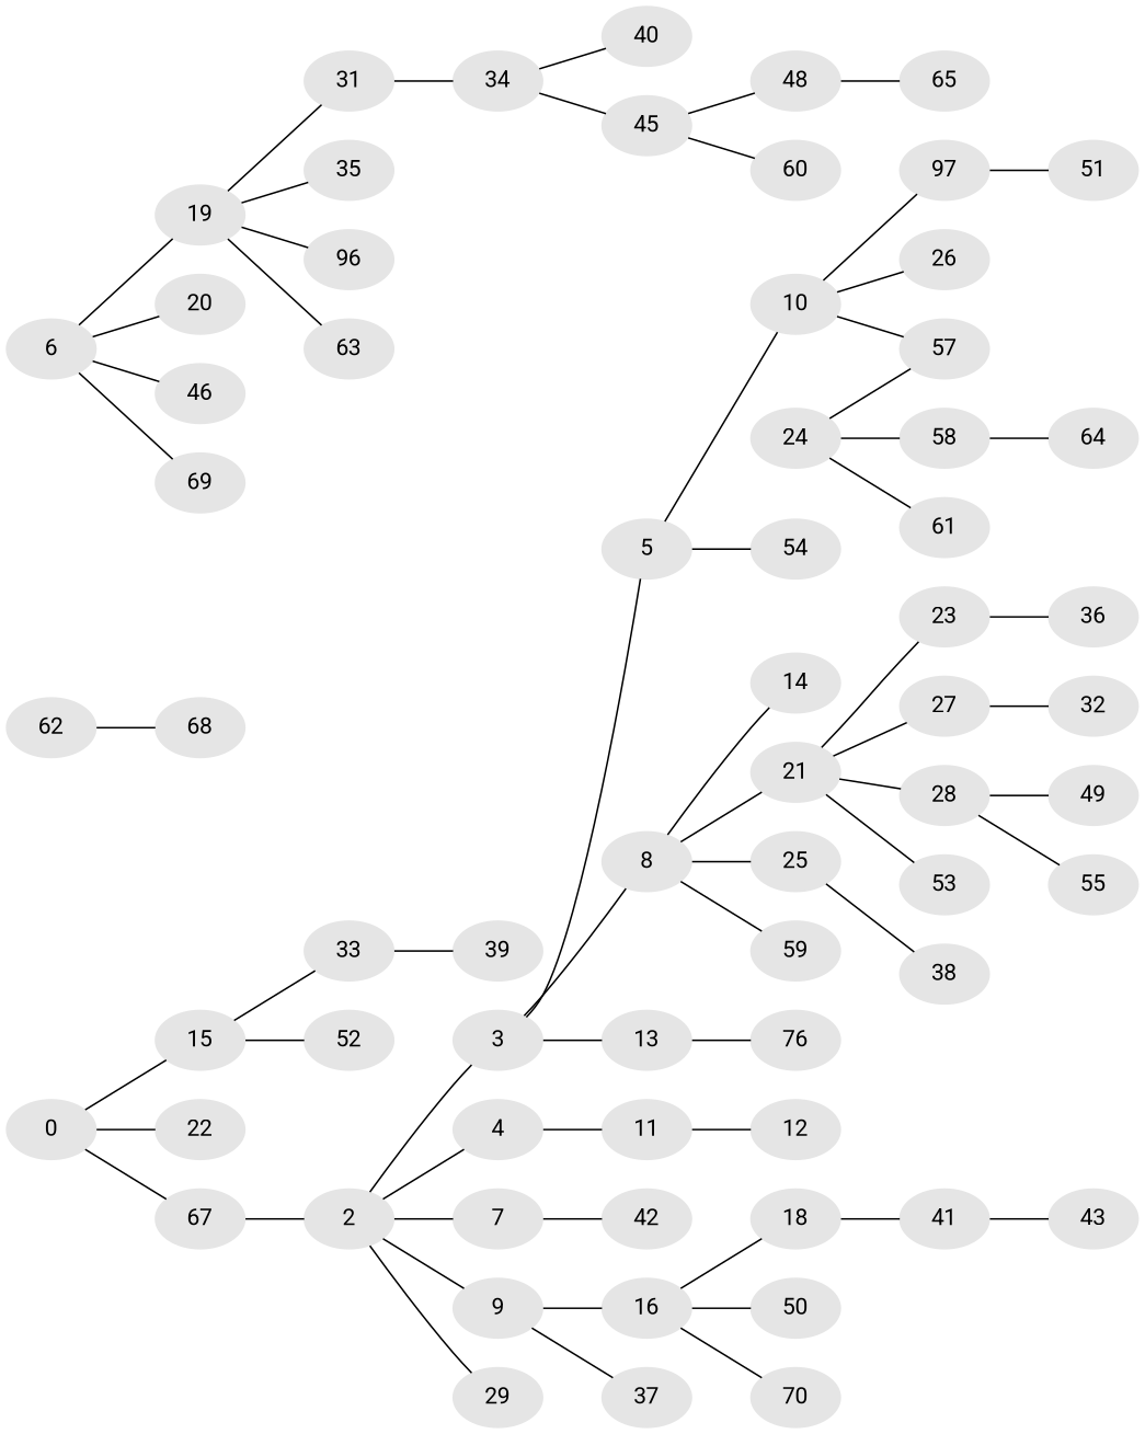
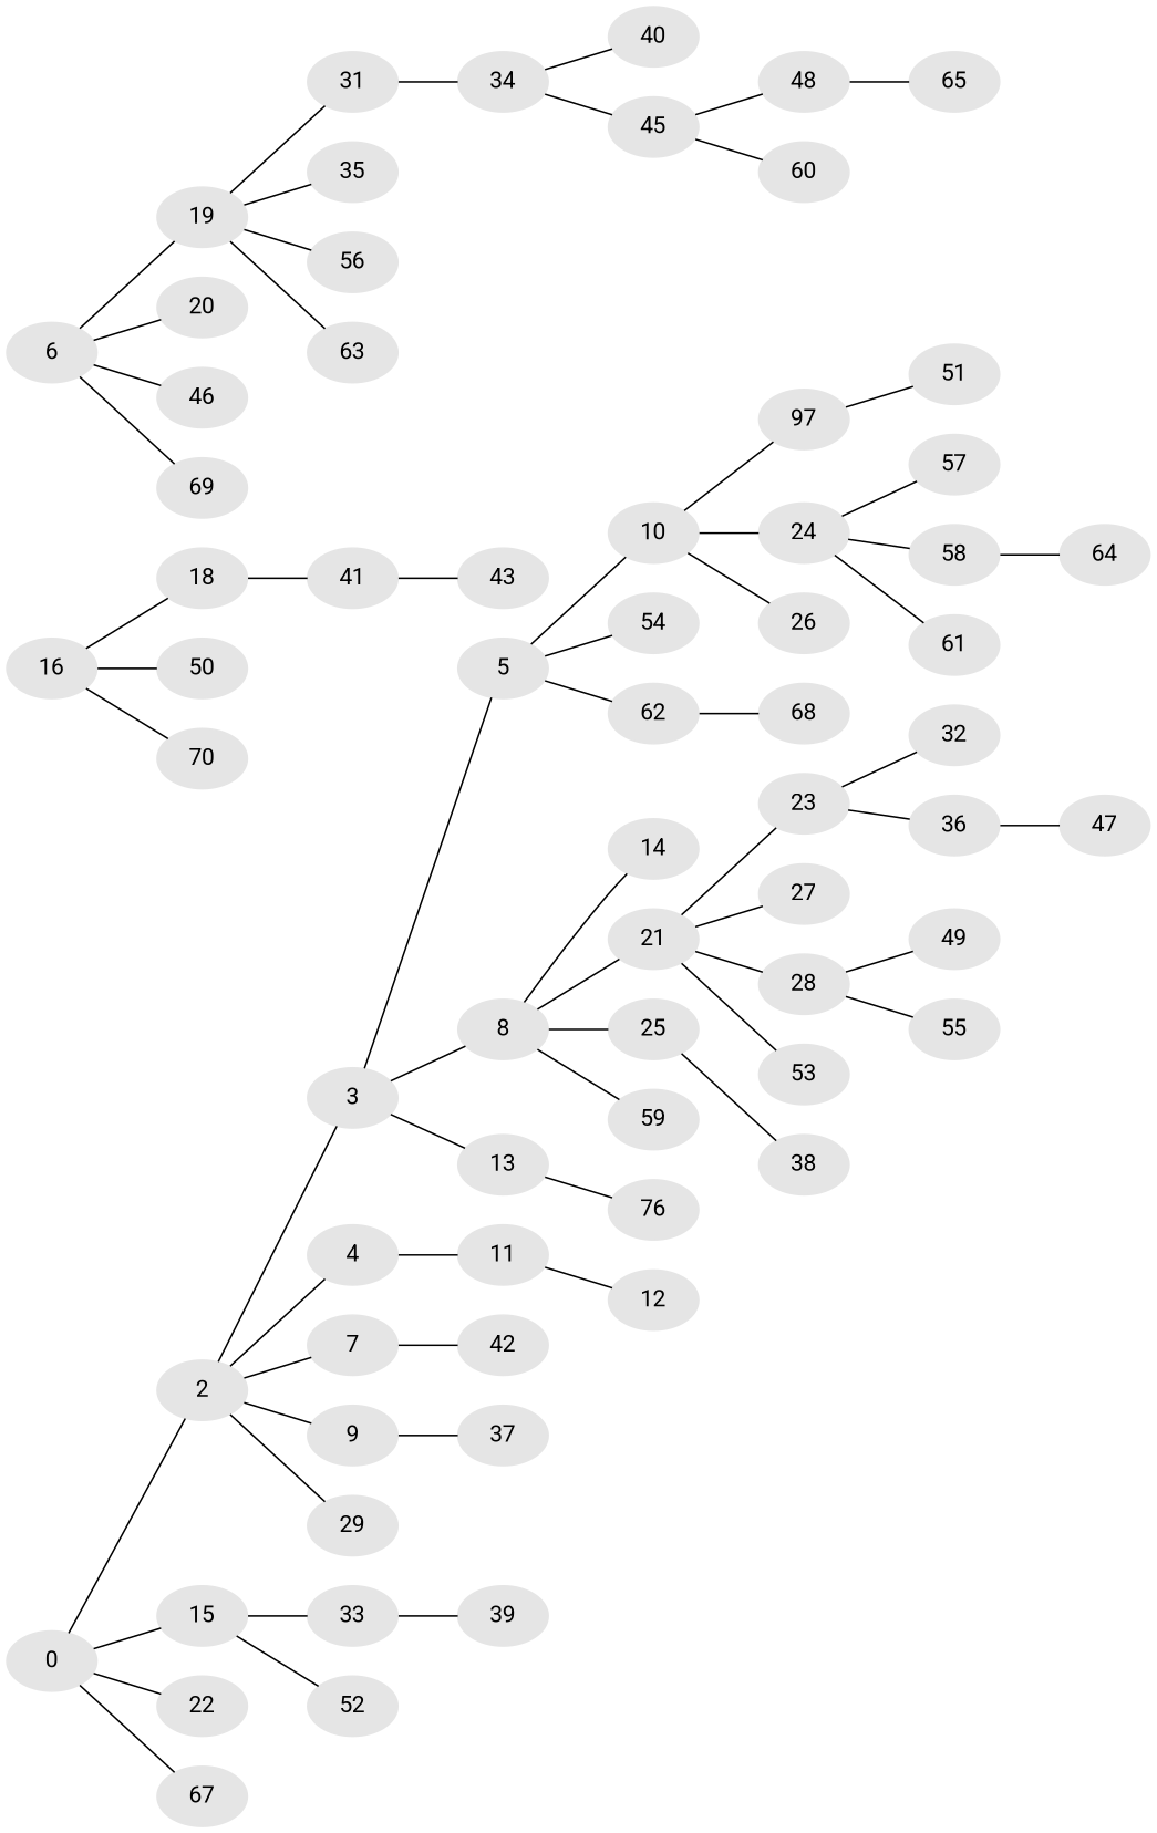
  graph {
    fontname=Roboto
    rankdir=LR
    node [color=gray90 fontname=Roboto style=filled]
    edge [fontname=Roboto]
    n1 [label=0]
    2
    15
    22
    67
    3
    4
    7
    9
    29
    33
    52
    5
    8
    13
    11
    42
    16
    37
    10
    54
    62
    14
    21
    25
    59
    n27 [label=76]
    6
    19
    20
    46
    69
    12
    n34 [label=97]
    24
    26
    68
    31
    35
-   56 [label=96]
+   56
    63
    23
    27
    28
    53
    38
    18
    50
    70
    51
    57
    58
    61
    39
    41
    43
    34
    32
    36
    49
    55
+   47
    64
    40
    45
    48
    60
    65
-   67 -- 2
+   n1 -- 2
    n1 -- 15
    n1 -- 22
    n1 -- 67
    2 -- 3
    2 -- 4
    2 -- 7
    2 -- 9
    2 -- 29
    15 -- 33
    15 -- 52
    3 -- 5
    3 -- 8
    3 -- 13
    4 -- 11
    7 -- 42
-   9 -- 16
    9 -- 37
    33 -- 39
    5 -- 10
    5 -- 54
+   5 -- 62
    8 -- 14
    8 -- 21
    8 -- 25
    8 -- 59
    13 -- n27
    11 -- 12
    16 -- 18
    16 -- 50
    16 -- 70
    10 -- n34
-   10 -- 57
+   10 -- 24
    10 -- 26
    62 -- 68
    21 -- 23
    21 -- 27
    21 -- 28
    21 -- 53
    25 -- 38
    6 -- 19
    6 -- 20
    6 -- 46
    6 -- 69
    19 -- 31
    19 -- 35
    19 -- 56
    19 -- 63
    n34 -- 51
    24 -- 57
    24 -- 58
    24 -- 61
    31 -- 34
-   27 -- 32
+   23 -- 32
    23 -- 36
    28 -- 49
    28 -- 55
    18 -- 41
    58 -- 64
    41 -- 43
    34 -- 40
    34 -- 45
+   36 -- 47
    45 -- 48
    45 -- 60
    48 -- 65
  }
